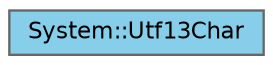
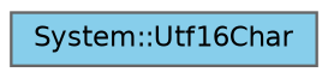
  digraph {
    rankdir=LR
-   n1 [color=gray40 fillcolor=skyblue fontname=Helvetica fontsize=10 height=0.2 label="System::Utf13Char" shape=record style=filled width=0.4]
+   n1 [color=gray40 fillcolor=skyblue fontname=Helvetica fontsize=10 height=0.2 label="System::Utf16Char" shape=record style=filled width=0.4]
  }
